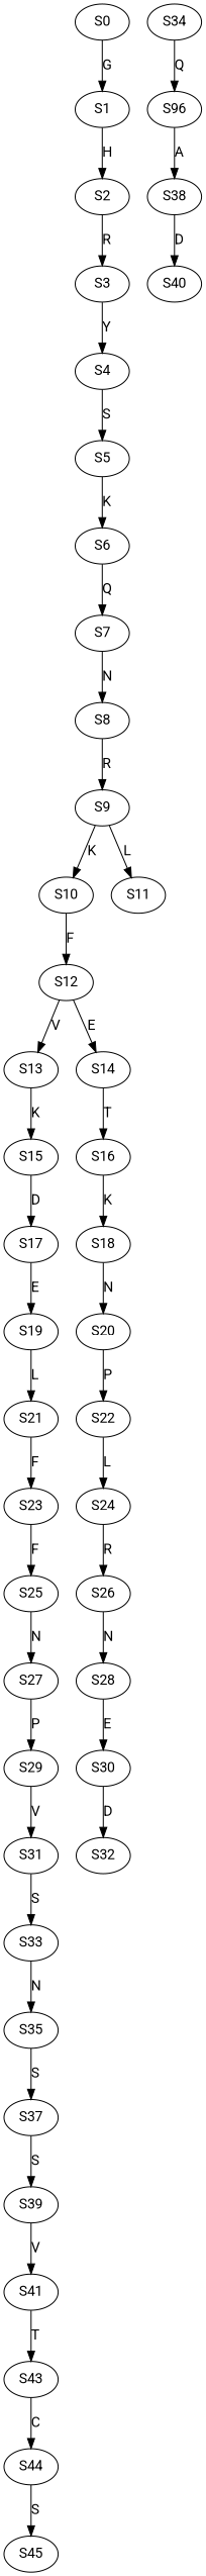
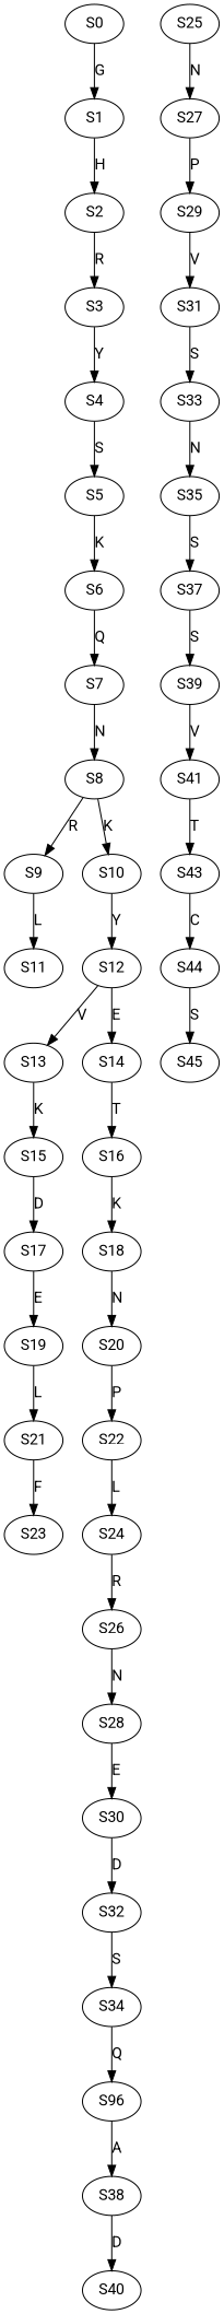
  strict digraph {
    fontname=Roboto
    node [fontname=Roboto]
    edge [fontname=Roboto]
    S0
    S1
    S2
    S3
    S4
    S5
    S6
    S7
    S8
    S9
    S10
    S11
    S12
    S13
    S14
    S15
    S16
    S17
    S18
    S19
    S20
    S21
    S22
    S23
    S24
    S25
    S26
    S27
    S28
    S29
    S30
    S31
    S32
    S33
    S34
    S35
    n37 [label=S96]
    S37
    S38
    S39
    S40
    S41
    S43
    S44
    S45
    S0 -> S1 [label=G]
    S1 -> S2 [label=H]
    S2 -> S3 [label=R]
    S3 -> S4 [label=Y]
    S4 -> S5 [label=S]
    S5 -> S6 [label=K]
    S6 -> S7 [label=Q]
    S7 -> S8 [label=N]
    S8 -> S9 [label=R]
-   S9 -> S10 [label=K]
+   S8 -> S10 [label=K]
    S9 -> S11 [label=L]
-   S10 -> S12 [label=F]
+   S10 -> S12 [label=Y]
    S12 -> S13 [label=V]
    S12 -> S14 [label=E]
    S13 -> S15 [label=K]
    S14 -> S16 [label=T]
    S15 -> S17 [label=D]
    S16 -> S18 [label=K]
    S17 -> S19 [label=E]
    S18 -> S20 [label=N]
    S19 -> S21 [label=L]
    S20 -> S22 [label=P]
    S21 -> S23 [label=F]
    S22 -> S24 [label=L]
-   S23 -> S25 [label=F]
    S24 -> S26 [label=R]
    S25 -> S27 [label=N]
    S26 -> S28 [label=N]
    S27 -> S29 [label=P]
    S28 -> S30 [label=E]
    S29 -> S31 [label=V]
    S30 -> S32 [label=D]
    S31 -> S33 [label=S]
+   S32 -> S34 [label=S]
    S33 -> S35 [label=N]
    S34 -> n37 [label=Q]
    S35 -> S37 [label=S]
    n37 -> S38 [label=A]
    S37 -> S39 [label=S]
    S38 -> S40 [label=D]
    S39 -> S41 [label=V]
    S41 -> S43 [label=T]
    S43 -> S44 [label=C]
    S44 -> S45 [label=S]
  }
